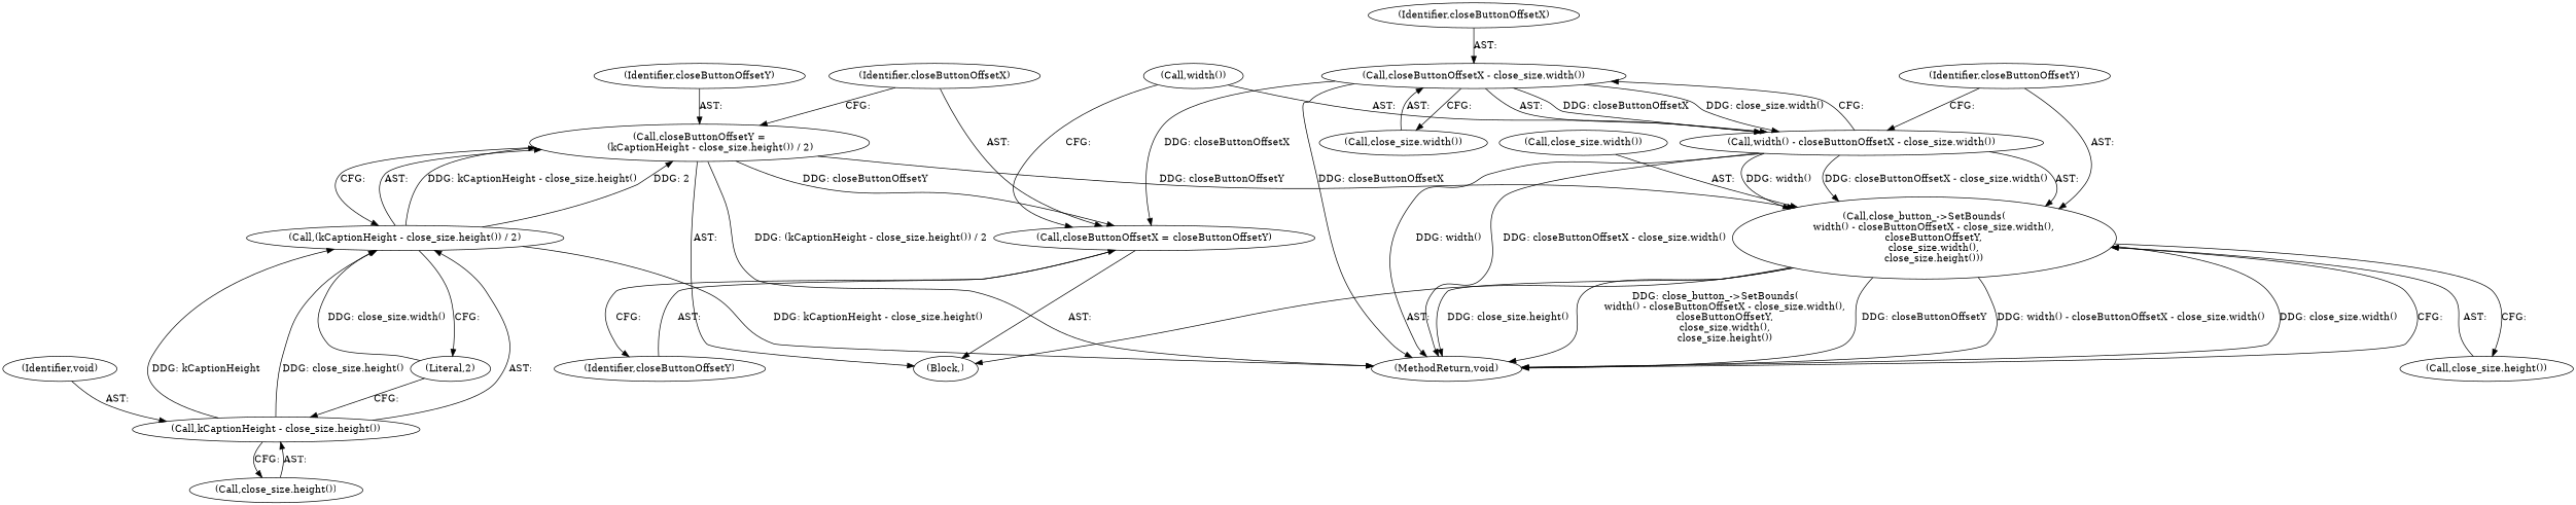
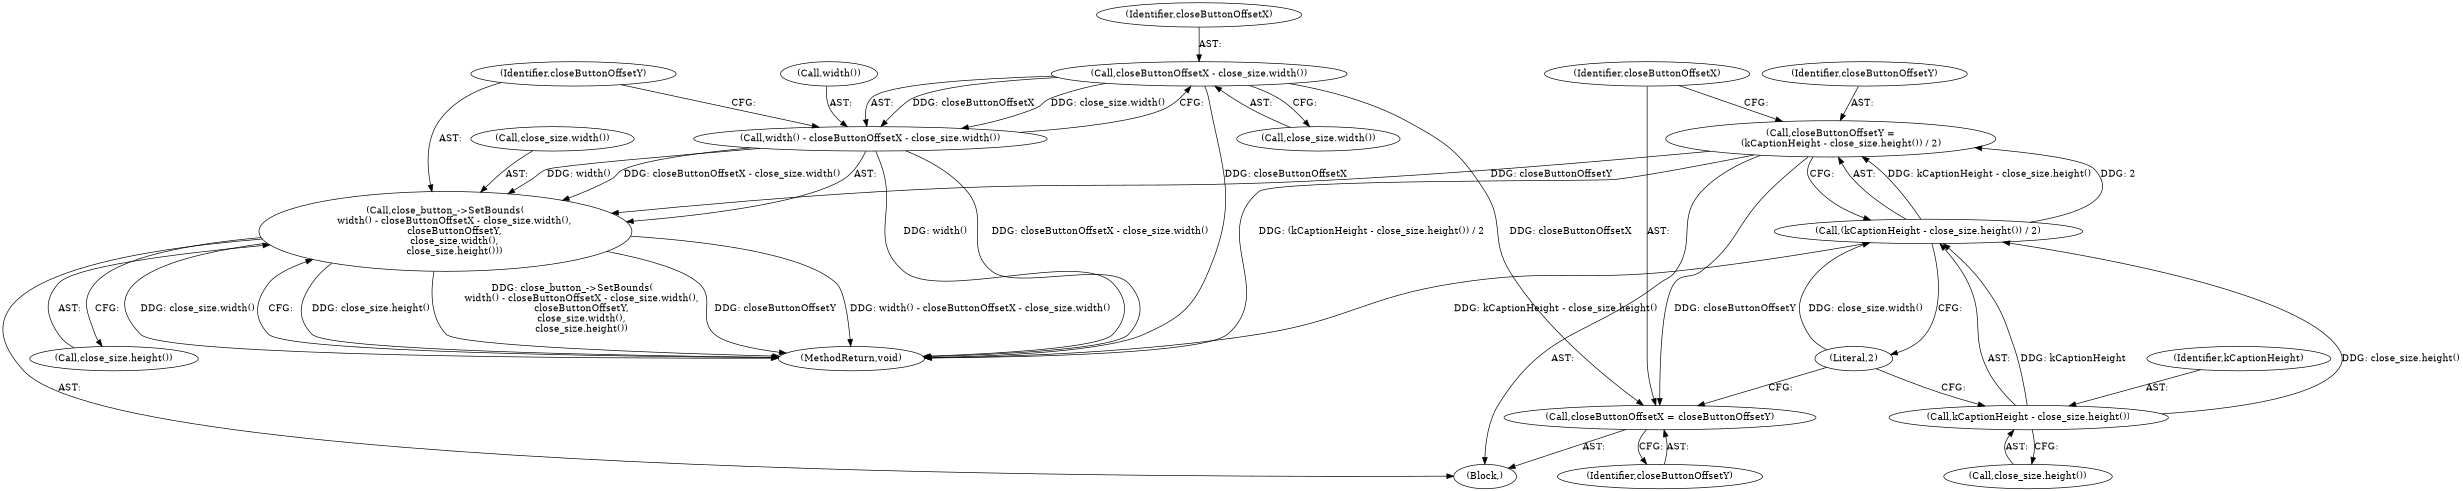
  digraph {
    n1 [label="(Call,closeButtonOffsetX - close_size.width())"]
    n2 [label="(Call,width() - closeButtonOffsetX - close_size.width())"]
    n3 [label="(MethodReturn,void)"]
    n4 [label="(Call,close_size.width())"]
    n5 [label="(Call,closeButtonOffsetX = closeButtonOffsetY)"]
    n6 [label="(Call,close_button_->SetBounds(\n      width() - closeButtonOffsetX - close_size.width(),\n      closeButtonOffsetY,\n      close_size.width(),\n      close_size.height()))"]
    n7 [label="(Block,)"]
    n8 [label="(Identifier,closeButtonOffsetY)"]
    n9 [label="(Call,closeButtonOffsetY =\n       (kCaptionHeight - close_size.height()) / 2)"]
    n10 [label="(Call,(kCaptionHeight - close_size.height()) / 2)"]
    n11 [label="(Literal,2)"]
    n12 [label="(Call,close_size.height())"]
    n13 [label="(Call,kCaptionHeight - close_size.height())"]
    n14 [label="(Call,close_size.height())"]
    n15 [label="(Call,width())"]
    n16 [label="(Identifier,closeButtonOffsetX)"]
-   n17 [label="(Identifier,void)"]
+   n17 [label="(Identifier,kCaptionHeight)"]
    n18 [label="(Identifier,closeButtonOffsetY)"]
    n19 [label="(Identifier,closeButtonOffsetX)"]
    n20 [label="(Identifier,closeButtonOffsetY)"]
    n21 [label="(Call,close_size.width())"]
    n1 -> n2 [label="AST: "]
    n1 -> n2 [label="DDG: closeButtonOffsetX"]
    n1 -> n2 [label="DDG: close_size.width()"]
    n1 -> n3 [label="DDG: closeButtonOffsetX"]
    n1 -> n4 [label="CFG: "]
    n1 -> n5 [label="DDG: closeButtonOffsetX"]
    n2 -> n1 [label="CFG: "]
    n2 -> n3 [label="DDG: width()"]
    n2 -> n3 [label="DDG: closeButtonOffsetX - close_size.width()"]
    n2 -> n6 [label="AST: "]
    n2 -> n6 [label="DDG: width()"]
    n2 -> n6 [label="DDG: closeButtonOffsetX - close_size.width()"]
    n3 -> n6 [label="CFG: "]
    n4 -> n1 [label="AST: "]
    n5 -> n7 [label="AST: "]
    n5 -> n8 [label="CFG: "]
    n6 -> n3 [label="DDG: close_size.height()"]
    n6 -> n3 [label="DDG: close_button_->SetBounds(\n      width() - closeButtonOffsetX - close_size.width(),\n      closeButtonOffsetY,\n      close_size.width(),\n      close_size.height())"]
    n6 -> n3 [label="DDG: closeButtonOffsetY"]
    n6 -> n3 [label="DDG: width() - closeButtonOffsetX - close_size.width()"]
    n6 -> n3 [label="DDG: close_size.width()"]
    n6 -> n7 [label="AST: "]
    n6 -> n12 [label="CFG: "]
    n8 -> n5 [label="AST: "]
    n9 -> n3 [label="DDG: (kCaptionHeight - close_size.height()) / 2"]
    n9 -> n5 [label="DDG: closeButtonOffsetY"]
    n9 -> n6 [label="DDG: closeButtonOffsetY"]
    n9 -> n7 [label="AST: "]
    n9 -> n10 [label="CFG: "]
    n10 -> n3 [label="DDG: kCaptionHeight - close_size.height()"]
    n10 -> n9 [label="AST: "]
    n10 -> n9 [label="DDG: kCaptionHeight - close_size.height()"]
    n10 -> n9 [label="DDG: 2"]
    n10 -> n11 [label="CFG: "]
    n11 -> n10 [label="DDG: close_size.width()"]
    n11 -> n13 [label="CFG: "]
    n12 -> n6 [label="AST: "]
    n13 -> n10 [label="AST: "]
    n13 -> n10 [label="DDG: kCaptionHeight"]
    n13 -> n10 [label="DDG: close_size.height()"]
    n13 -> n14 [label="CFG: "]
    n14 -> n13 [label="AST: "]
    n15 -> n2 [label="AST: "]
-   n15 -> n5 [label="CFG: "]
+   n11 -> n5 [label="CFG: "]
    n16 -> n5 [label="AST: "]
    n16 -> n9 [label="CFG: "]
    n17 -> n13 [label="AST: "]
    n18 -> n2 [label="CFG: "]
    n18 -> n6 [label="AST: "]
    n19 -> n1 [label="AST: "]
    n20 -> n9 [label="AST: "]
    n21 -> n6 [label="AST: "]
  }
